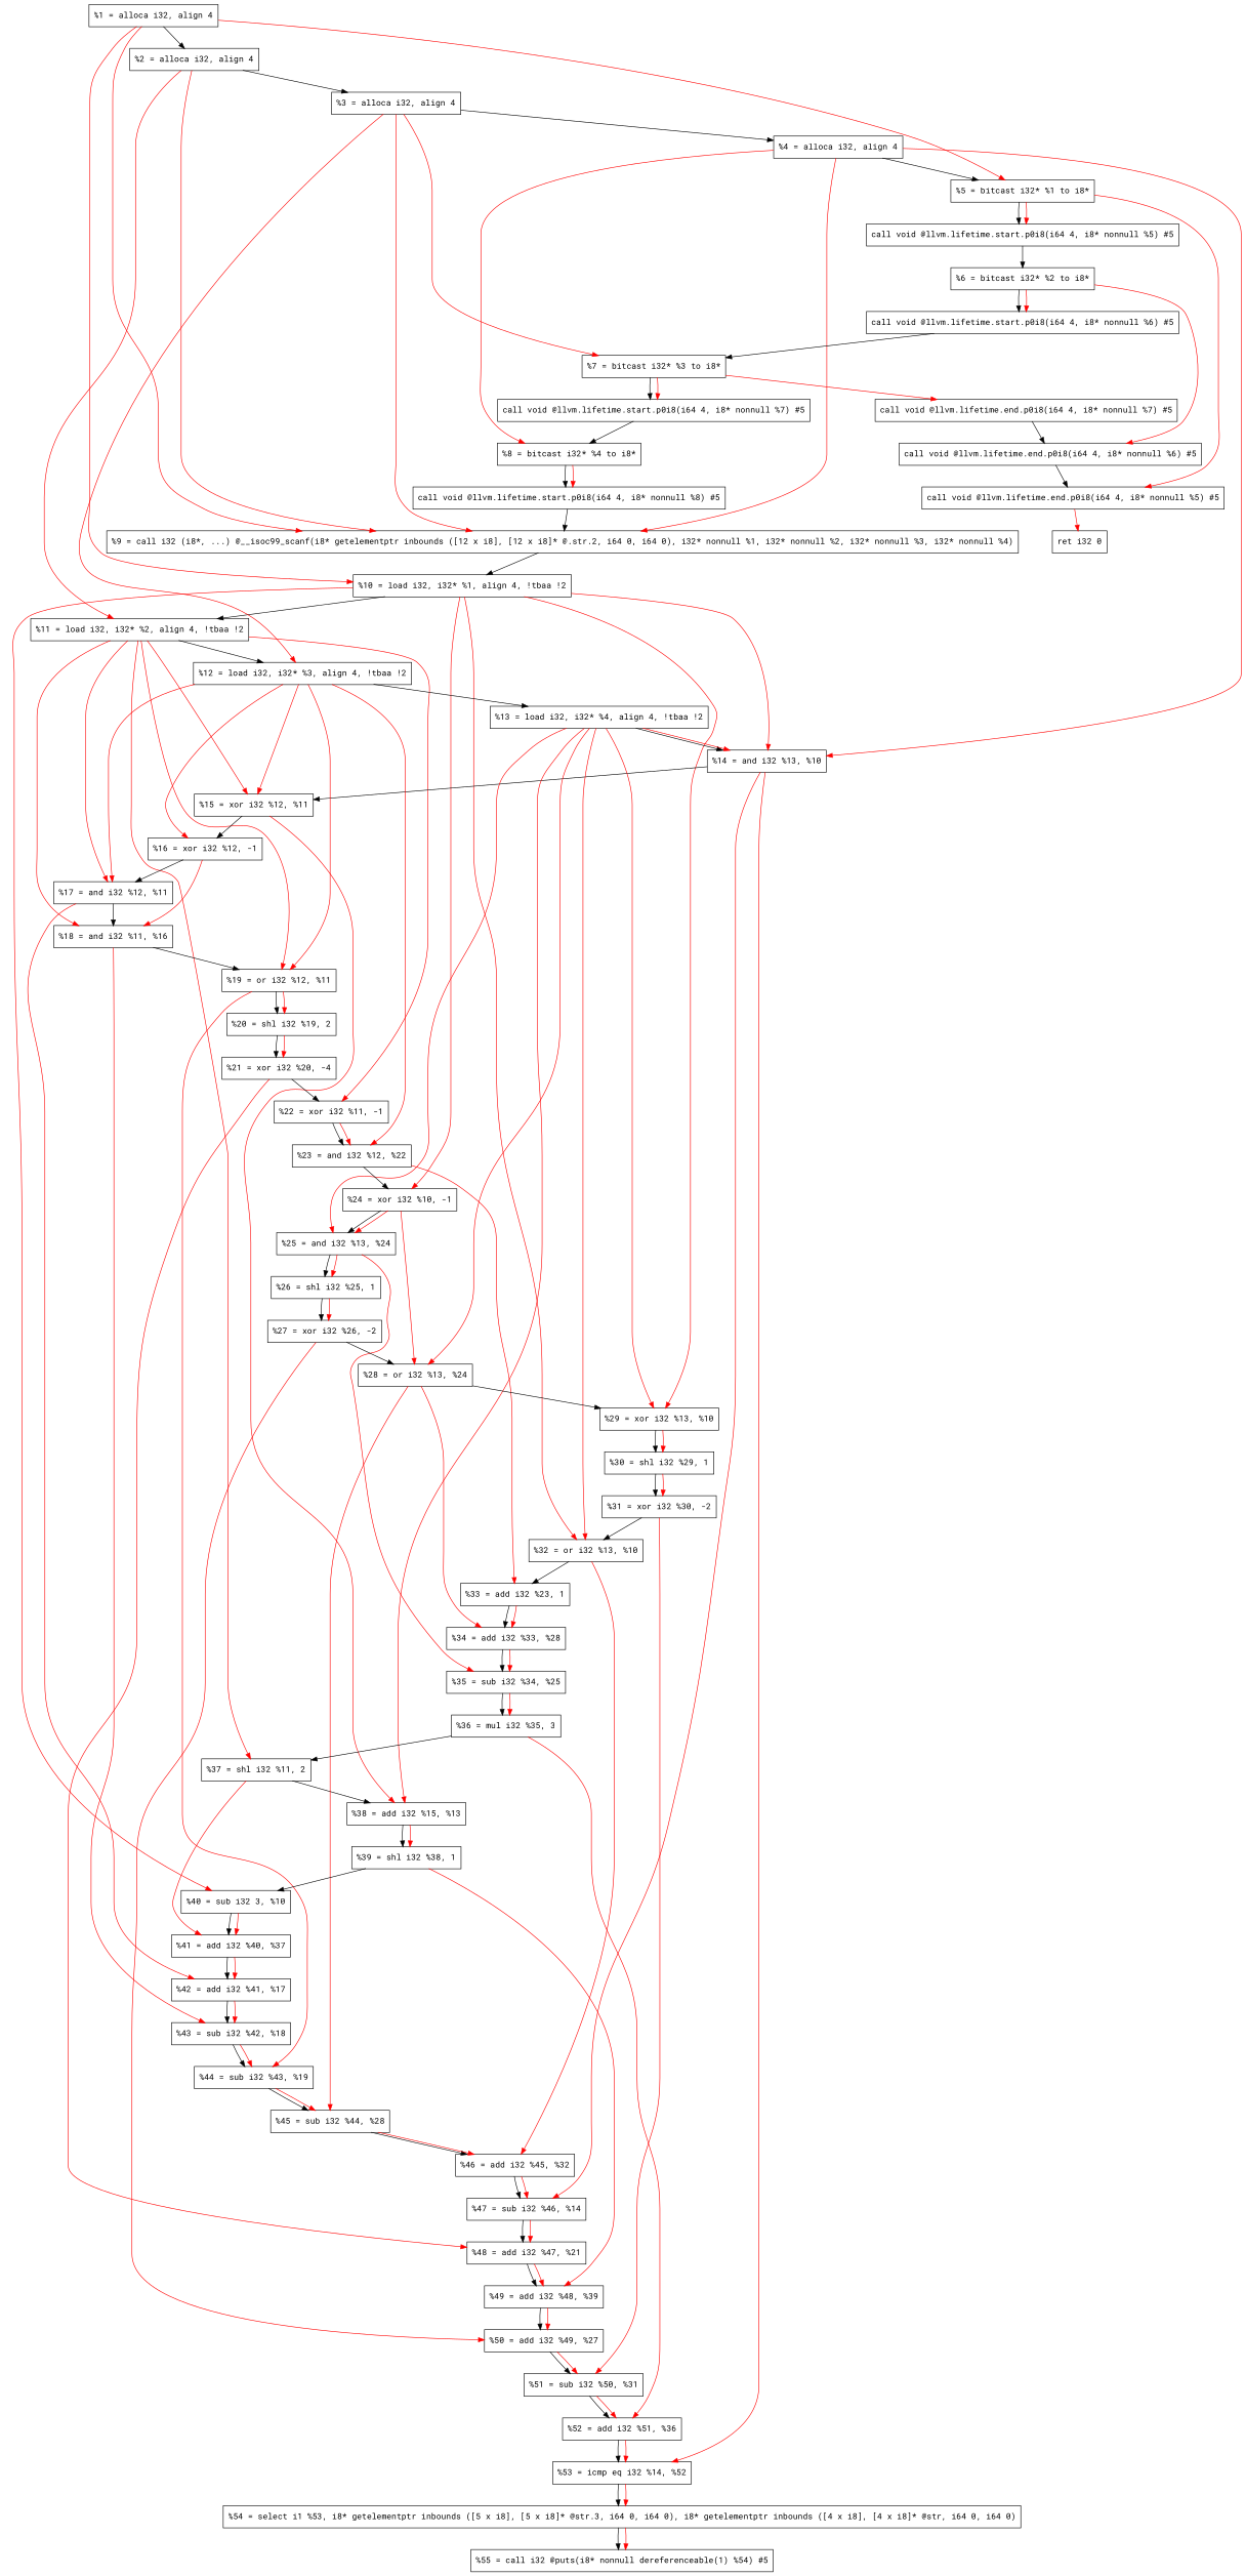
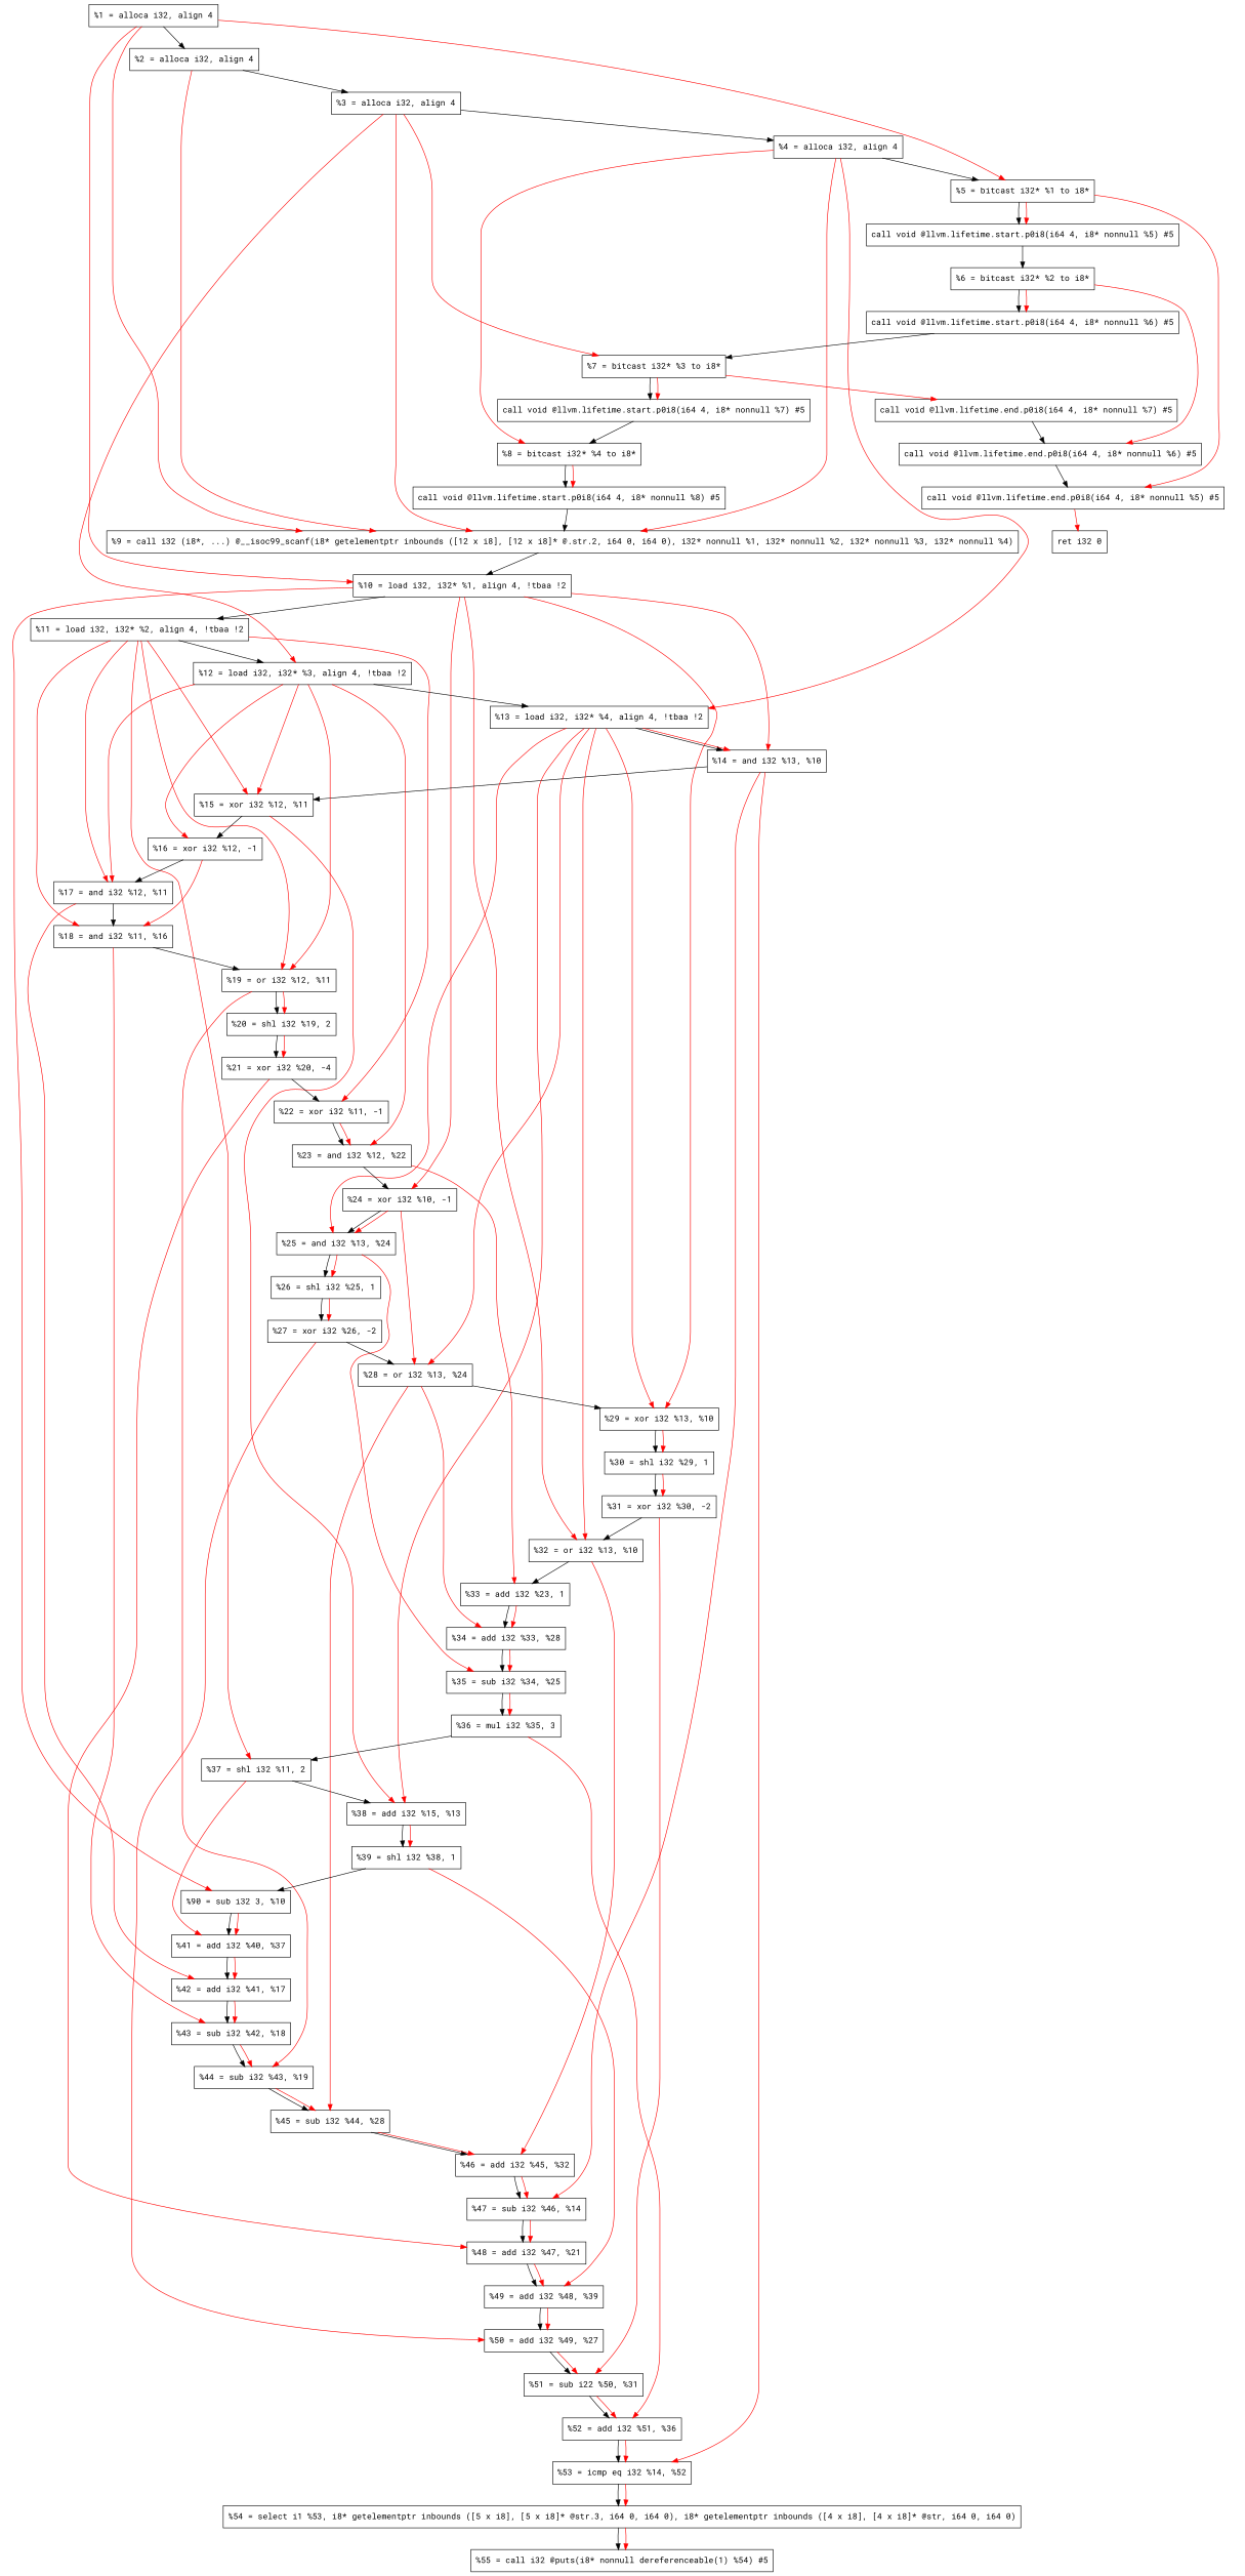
  digraph {
    fontname="Roboto Mono"
    node [fontname="Roboto Mono" shape=record]
    edge [fontname="Roboto Mono" color=red]
    n1 [label="  %1 = alloca i32, align 4"]
    n2 [label="  %2 = alloca i32, align 4"]
    n3 [label="  %5 = bitcast i32* %1 to i8*"]
    n4 [label="  %9 = call i32 (i8*, ...) @__isoc99_scanf(i8* getelementptr inbounds ([12 x i8], [12 x i8]* @.str.2, i64 0, i64 0), i32* nonnull %1, i32* nonnull %2, i32* nonnull %3, i32* nonnull %4)"]
    n5 [label="  %10 = load i32, i32* %1, align 4, !tbaa !2"]
    n6 [label="  %3 = alloca i32, align 4"]
    n7 [label="  %11 = load i32, i32* %2, align 4, !tbaa !2"]
    n8 [label="  call void @llvm.lifetime.start.p0i8(i64 4, i8* nonnull %5) #5"]
    n9 [label="  call void @llvm.lifetime.end.p0i8(i64 4, i8* nonnull %5) #5"]
    n10 [label="  %14 = and i32 %13, %10"]
    n11 [label="  %24 = xor i32 %10, -1"]
    n12 [label="  %29 = xor i32 %13, %10"]
    n13 [label="  %32 = or i32 %13, %10"]
-   n14 [label="  %40 = sub i32 3, %10"]
+   n14 [label="%90 = sub i32 3, %10"]
    n15 [label="  %4 = alloca i32, align 4"]
    n16 [label="  %7 = bitcast i32* %3 to i8*"]
    n17 [label="  %12 = load i32, i32* %3, align 4, !tbaa !2"]
    n18 [label="  %6 = bitcast i32* %2 to i8*"]
    n19 [label="  call void @llvm.lifetime.start.p0i8(i64 4, i8* nonnull %6) #5"]
    n20 [label="  call void @llvm.lifetime.end.p0i8(i64 4, i8* nonnull %6) #5"]
    n21 [label="  %15 = xor i32 %12, %11"]
    n22 [label="  %17 = and i32 %12, %11"]
    n23 [label="  %18 = and i32 %11, %16"]
    n24 [label="  %19 = or i32 %12, %11"]
    n25 [label="  %22 = xor i32 %11, -1"]
    n26 [label="  %37 = shl i32 %11, 2"]
    n27 [label="  %8 = bitcast i32* %4 to i8*"]
    n28 [label="  %13 = load i32, i32* %4, align 4, !tbaa !2"]
    n29 [label="  call void @llvm.lifetime.start.p0i8(i64 4, i8* nonnull %7) #5"]
    n30 [label="  call void @llvm.lifetime.end.p0i8(i64 4, i8* nonnull %7) #5"]
    n31 [label="  %16 = xor i32 %12, -1"]
    n32 [label="  %23 = and i32 %12, %22"]
    n33 [label="  call void @llvm.lifetime.start.p0i8(i64 4, i8* nonnull %8) #5"]
    n34 [label="  %25 = and i32 %13, %24"]
    n35 [label="  %28 = or i32 %13, %24"]
    n36 [label="  %38 = add i32 %15, %13"]
    n37 [label="  ret i32 0"]
    n38 [label="  %47 = sub i32 %46, %14"]
    n39 [label="  %53 = icmp eq i32 %14, %52"]
    n40 [label="  %30 = shl i32 %29, 1"]
    n41 [label="  %33 = add i32 %23, 1"]
    n42 [label="  %46 = add i32 %45, %32"]
    n43 [label="  %41 = add i32 %40, %37"]
    n44 [label="  %42 = add i32 %41, %17"]
    n45 [label="  %43 = sub i32 %42, %18"]
    n46 [label="  %20 = shl i32 %19, 2"]
    n47 [label="  %44 = sub i32 %43, %19"]
    n48 [label="  %26 = shl i32 %25, 1"]
    n49 [label="  %35 = sub i32 %34, %25"]
    n50 [label="  %34 = add i32 %33, %28"]
    n51 [label="  %45 = sub i32 %44, %28"]
    n52 [label="  %39 = shl i32 %38, 1"]
    n53 [label="  %48 = add i32 %47, %21"]
    n54 [label="  %54 = select i1 %53, i8* getelementptr inbounds ([5 x i8], [5 x i8]* @str.3, i64 0, i64 0), i8* getelementptr inbounds ([4 x i8], [4 x i8]* @str, i64 0, i64 0)"]
    n55 [label="  %21 = xor i32 %20, -4"]
    n56 [label="  %49 = add i32 %48, %39"]
    n57 [label="  %27 = xor i32 %26, -2"]
    n58 [label="  %36 = mul i32 %35, 3"]
    n59 [label="  %50 = add i32 %49, %27"]
-   n60 [label="  %51 = sub i32 %50, %31"]
+   n60 [label="%51 = sub i22 %50, %31"]
    n61 [label="  %31 = xor i32 %30, -2"]
    n62 [label="  %52 = add i32 %51, %36"]
    n63 [label="  %55 = call i32 @puts(i8* nonnull dereferenceable(1) %54) #5"]
    n1 -> n2 [color=""]
    n1 -> n3
    n1 -> n4
    n1 -> n5
    n2 -> n4
    n2 -> n6 [color=""]
-   n2 -> n7
    n3 -> n8 [color=""]
    n3 -> n8
    n3 -> n9
    n4 -> n5 [color=""]
    n5 -> n7 [color=""]
    n5 -> n10
    n5 -> n11
    n5 -> n12
    n5 -> n13
    n5 -> n14
    n6 -> n4
    n6 -> n15 [color=""]
    n6 -> n16
    n6 -> n17
    n7 -> n17 [color=""]
    n7 -> n21
    n7 -> n22
    n7 -> n23
    n7 -> n24
    n7 -> n25
    n7 -> n26
    n8 -> n18 [color=""]
    n9 -> n37
    n10 -> n21 [color=""]
    n10 -> n38
    n10 -> n39
    n11 -> n34 [color=""]
    n11 -> n34
    n11 -> n35
    n12 -> n40 [color=""]
    n12 -> n40
    n13 -> n41 [color=""]
    n13 -> n42
    n14 -> n43 [color=""]
    n14 -> n43
    n15 -> n3 [color=""]
    n15 -> n4
    n15 -> n27
-   n15 -> n10
+   n15 -> n28
    n16 -> n29 [color=""]
    n16 -> n29
    n16 -> n30
    n17 -> n21
    n17 -> n22
    n17 -> n24
    n17 -> n28 [color=""]
    n17 -> n31
    n17 -> n32
    n18 -> n19 [color=""]
    n18 -> n19
    n18 -> n20
    n19 -> n16 [color=""]
    n20 -> n9 [color=""]
    n21 -> n31 [color=""]
    n21 -> n36
    n22 -> n23 [color=""]
    n22 -> n44
    n23 -> n24 [color=""]
    n23 -> n45
    n24 -> n46 [color=""]
    n24 -> n46
    n24 -> n47
    n25 -> n32 [color=""]
    n25 -> n32
    n26 -> n36 [color=""]
    n26 -> n43
    n27 -> n33 [color=""]
    n27 -> n33
    n28 -> n10 [color=""]
    n28 -> n10
    n28 -> n12
    n28 -> n13
    n28 -> n34
    n28 -> n35
    n28 -> n36
    n29 -> n27 [color=""]
    n30 -> n20 [color=""]
    n31 -> n22 [color=""]
    n31 -> n23
    n32 -> n11 [color=""]
    n32 -> n41
    n33 -> n4 [color=""]
    n34 -> n48 [color=""]
    n34 -> n48
    n34 -> n49
    n35 -> n12 [color=""]
    n35 -> n50
    n35 -> n51
    n36 -> n52 [color=""]
    n36 -> n52
    n38 -> n53 [color=""]
    n38 -> n53
    n39 -> n54 [color=""]
    n39 -> n54
    n40 -> n61 [color=""]
    n40 -> n61
    n41 -> n50 [color=""]
    n41 -> n50
    n42 -> n38 [color=""]
    n42 -> n38
    n43 -> n44 [color=""]
    n43 -> n44
    n44 -> n45 [color=""]
    n44 -> n45
    n45 -> n47 [color=""]
    n45 -> n47
    n46 -> n55 [color=""]
    n46 -> n55
    n47 -> n51 [color=""]
    n47 -> n51
    n48 -> n57 [color=""]
    n48 -> n57
    n49 -> n58 [color=""]
    n49 -> n58
    n50 -> n49 [color=""]
    n50 -> n49
    n51 -> n42 [color=""]
    n51 -> n42
    n52 -> n14 [color=""]
    n52 -> n56
    n53 -> n56 [color=""]
    n53 -> n56
    n54 -> n63 [color=""]
    n54 -> n63
    n55 -> n25 [color=""]
    n55 -> n53
    n56 -> n59 [color=""]
    n56 -> n59
    n57 -> n35 [color=""]
    n57 -> n59
    n58 -> n26 [color=""]
    n58 -> n62
    n59 -> n60 [color=""]
    n59 -> n60
    n60 -> n62 [color=""]
    n60 -> n62
    n61 -> n13 [color=""]
    n61 -> n60
    n62 -> n39 [color=""]
    n62 -> n39
  }
